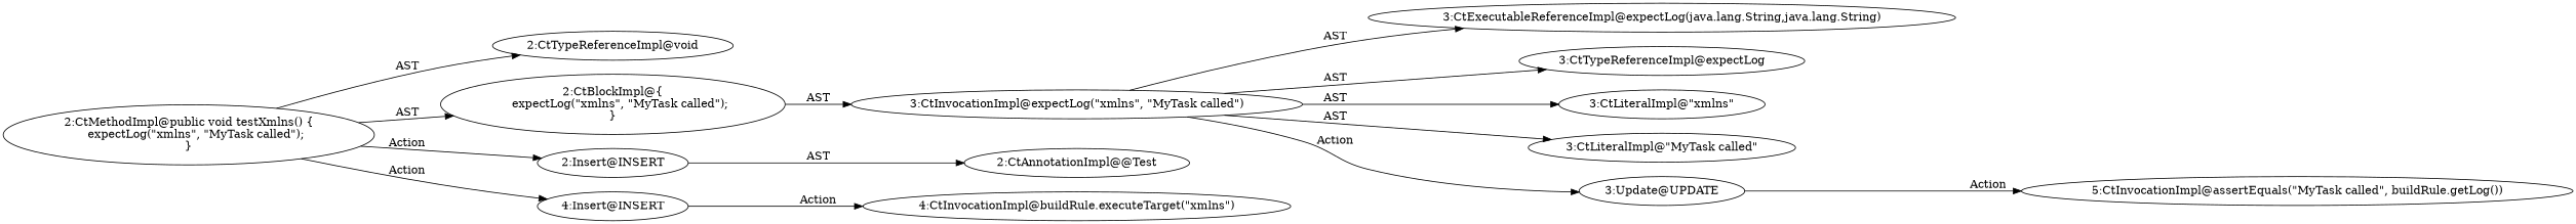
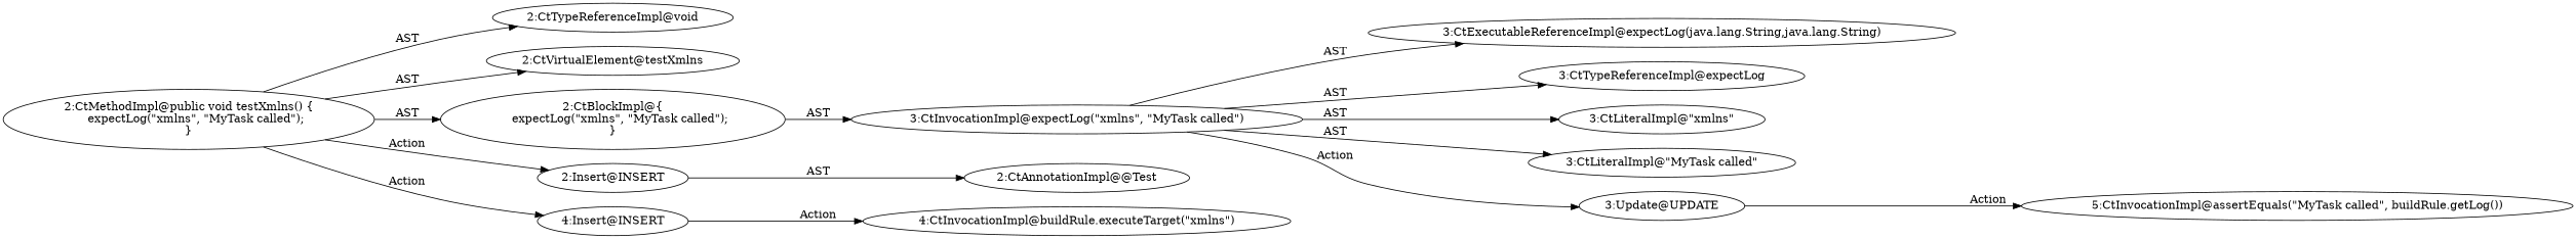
  digraph {
    rankdir=LR
    node [shape=ellipse]
    n1 [label="2:CtTypeReferenceImpl@void"]
+   n2 [label="2:CtVirtualElement@testXmlns"]
    n3 [label="3:CtExecutableReferenceImpl@expectLog(java.lang.String,java.lang.String)"]
    n4 [label="3:CtTypeReferenceImpl@expectLog"]
    n5 [label="3:CtLiteralImpl@\"xmlns\""]
    n6 [label="3:CtLiteralImpl@\"MyTask called\""]
    n7 [label="3:CtInvocationImpl@expectLog(\"xmlns\", \"MyTask called\")"]
    n8 [label="3:Update@UPDATE"]
    n9 [label="5:CtInvocationImpl@assertEquals(\"MyTask called\", buildRule.getLog())"]
    n10 [label="2:CtBlockImpl@\{\n    expectLog(\"xmlns\", \"MyTask called\");\n\}"]
    n11 [label="2:CtMethodImpl@public void testXmlns() \{\n    expectLog(\"xmlns\", \"MyTask called\");\n\}"]
    n12 [label="2:Insert@INSERT"]
    n13 [label="4:Insert@INSERT"]
    n14 [label="2:CtAnnotationImpl@@Test"]
    n15 [label="4:CtInvocationImpl@buildRule.executeTarget(\"xmlns\")"]
    n7 -> n3 [label=AST]
    n7 -> n4 [label=AST]
    n7 -> n5 [label=AST]
    n7 -> n6 [label=AST]
    n7 -> n8 [label=Action]
    n8 -> n9 [label=Action]
    n10 -> n7 [label=AST]
    n11 -> n1 [label=AST]
+   n11 -> n2 [label=AST]
    n11 -> n10 [label=AST]
    n11 -> n12 [label=Action]
    n11 -> n13 [label=Action]
    n12 -> n14 [label=AST]
    n13 -> n15 [label=Action]
  }
